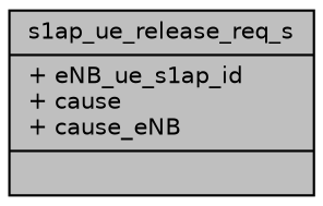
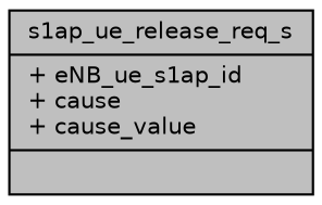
  digraph {
-   n1 [color=black fillcolor=grey75 fontcolor=black fontname=Helvetica fontsize=10 height=0.2 label="{s1ap_ue_release_req_s\n|+ eNB_ue_s1ap_id\l+ cause\l+ cause_eNB\l|}" shape=record style=filled width=0.4]
+   n1 [color=black fillcolor=grey75 fontcolor=black fontname=Helvetica fontsize=10 height=0.2 label="{s1ap_ue_release_req_s\n|+ eNB_ue_s1ap_id\l+ cause\l+ cause_value\l|}" shape=record style=filled width=0.4]
  }
